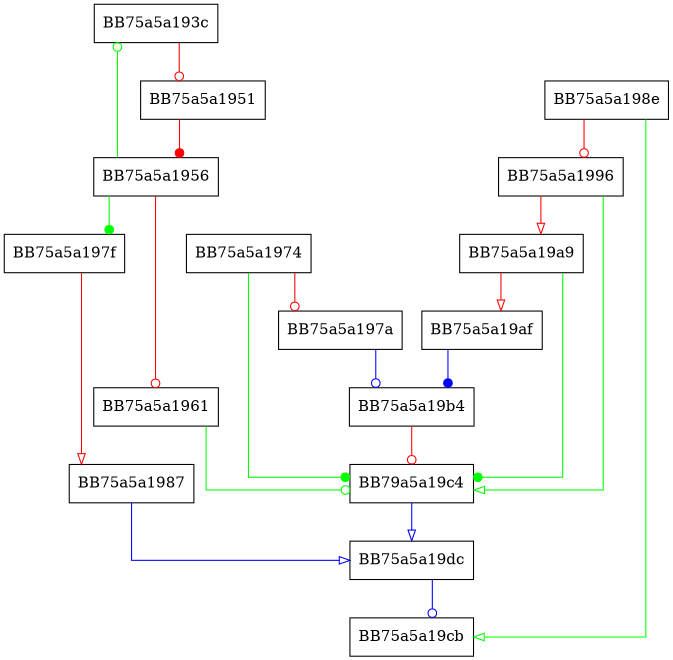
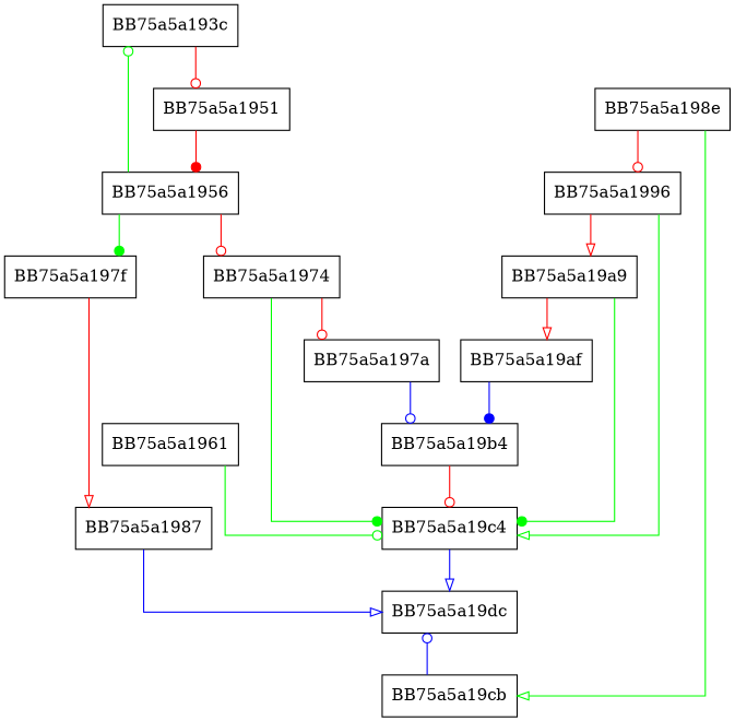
  digraph {
    splines=ortho
    node [shape=box]
    edge [arrowhead=odot color=red]
    BB75a5a193c
    BB75a5a1951
    BB75a5a1956
    BB75a5a197f
    BB75a5a1961
    BB75a5a1987
-   BB75a5a19c4 [label=BB79a5a19c4]
+   BB75a5a19c4
    BB75a5a198e
    BB75a5a19cb
    BB75a5a1996
    BB75a5a19dc
    BB75a5a1974
    BB75a5a197a
    BB75a5a19b4
    BB75a5a19a9
    BB75a5a19af
    BB75a5a193c -> BB75a5a1951
    BB75a5a1951 -> BB75a5a1956 [arrowhead=dot]
    BB75a5a1956 -> BB75a5a193c [color=green]
    BB75a5a1956 -> BB75a5a197f [arrowhead=dot color=green]
-   BB75a5a1956 -> BB75a5a1961
+   BB75a5a1956 -> BB75a5a1974
    BB75a5a197f -> BB75a5a1987 [arrowhead=onormal]
    BB75a5a1961 -> BB75a5a19c4 [color=green]
    BB75a5a1987 -> BB75a5a19dc [arrowhead=onormal color=blue]
    BB75a5a19c4 -> BB75a5a19dc [arrowhead=onormal color=blue]
    BB75a5a198e -> BB75a5a19cb [arrowhead=onormal color=green]
    BB75a5a198e -> BB75a5a1996
-   BB75a5a19dc -> BB75a5a19cb [color=blue]
+   BB75a5a19cb -> BB75a5a19dc [color=blue]
    BB75a5a1996 -> BB75a5a19c4 [arrowhead=onormal color=green]
    BB75a5a1996 -> BB75a5a19a9 [arrowhead=onormal]
    BB75a5a1974 -> BB75a5a19c4 [arrowhead=dot color=green]
    BB75a5a1974 -> BB75a5a197a
    BB75a5a197a -> BB75a5a19b4 [color=blue]
    BB75a5a19b4 -> BB75a5a19c4
    BB75a5a19a9 -> BB75a5a19c4 [arrowhead=dot color=green]
    BB75a5a19a9 -> BB75a5a19af [arrowhead=onormal]
    BB75a5a19af -> BB75a5a19b4 [arrowhead=dot color=blue]
  }
